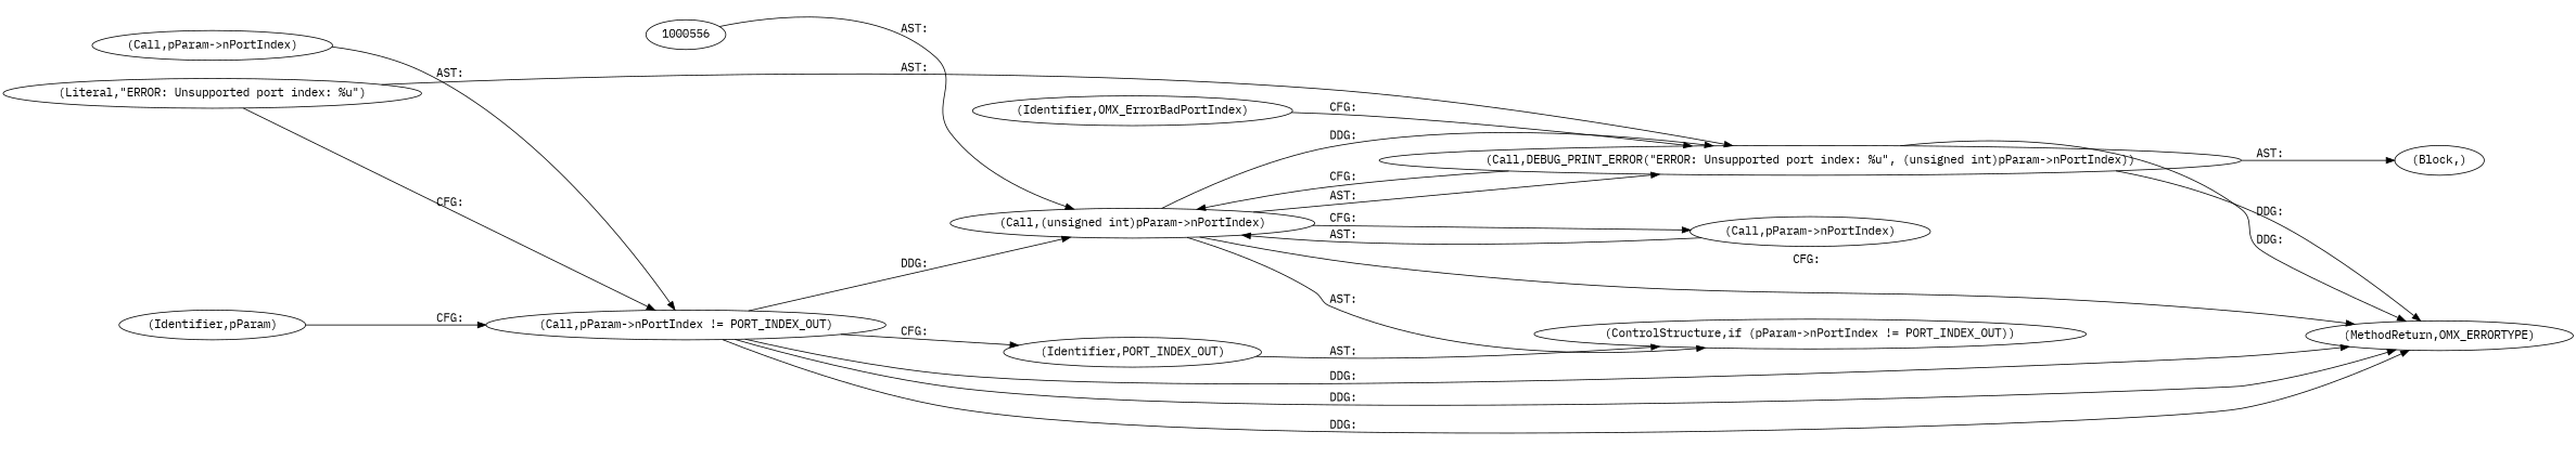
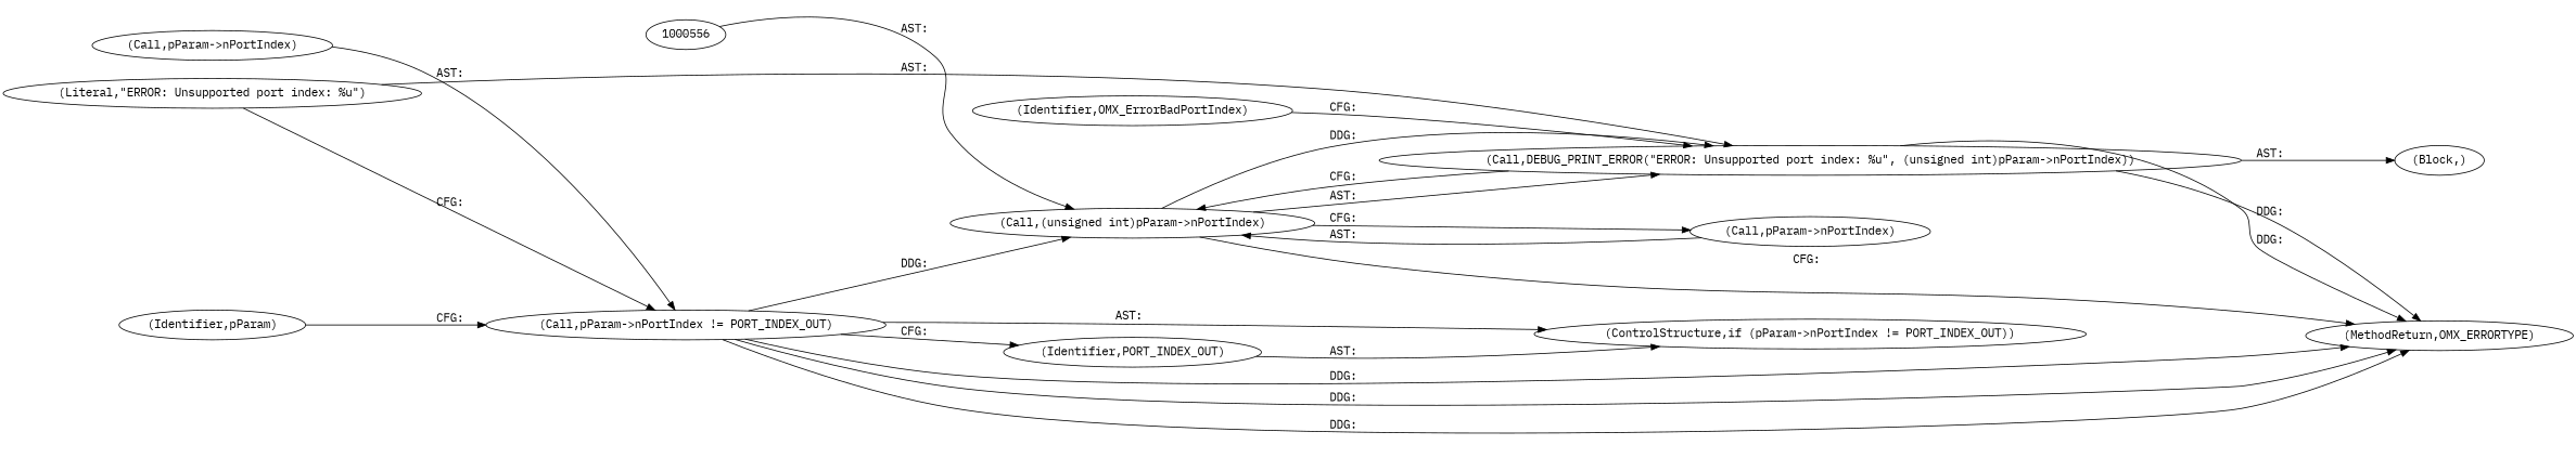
  digraph {
    fontname="IBM Plex Mono"
    rankdir=LR
    node [fontname="IBM Plex Mono"]
    edge [fontname="IBM Plex Mono"]
    n1 [label="(Call,(unsigned int)pParam->nPortIndex)"]
    n2 [label="(Call,DEBUG_PRINT_ERROR(\"ERROR: Unsupported port index: %u\", (unsigned int)pParam->nPortIndex))"]
    n3 [label="(MethodReturn,OMX_ERRORTYPE)"]
    n4 [label="(Call,pParam->nPortIndex)"]
    n5 [label="(Block,)"]
    n6 [label="(Call,pParam->nPortIndex != PORT_INDEX_OUT)"]
    n7 [label="(ControlStructure,if (pParam->nPortIndex != PORT_INDEX_OUT))"]
    n8 [label="(Identifier,PORT_INDEX_OUT)"]
    n9 [label="(Identifier,OMX_ErrorBadPortIndex)"]
    n10 [label="(Call,pParam->nPortIndex)"]
    n11 [label="(Literal,\"ERROR: Unsupported port index: %u\")"]
    n12 [label="(Identifier,pParam)"]
    1000556
    n1 -> n2 [label="AST: "]
    n1 -> n2 [label="DDG: "]
    n1 -> n3 [label="CFG: "]
    n1 -> n4 [label="CFG: "]
    n2 -> n1 [label="CFG: "]
    n2 -> n3 [label="DDG: "]
    n2 -> n3 [label="DDG: "]
    n2 -> n5 [label="AST: "]
    n4 -> n1 [label="AST: "]
    n6 -> n1 [label="DDG: "]
    n6 -> n3 [label="DDG: "]
    n6 -> n3 [label="DDG: "]
    n6 -> n3 [label="DDG: "]
-   n1 -> n7 [label="AST: "]
+   n6 -> n7 [label="AST: "]
    n6 -> n8 [label="CFG: "]
    n8 -> n7 [label="AST: "]
    n9 -> n2 [label="CFG: "]
    n10 -> n6 [label="AST: "]
    n11 -> n2 [label="AST: "]
    n11 -> n6 [label="CFG: "]
    n12 -> n6 [label="CFG: "]
    1000556 -> n1 [label="AST: "]
  }
